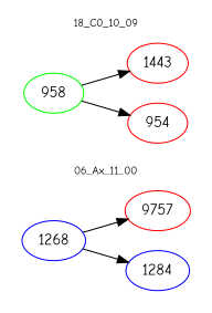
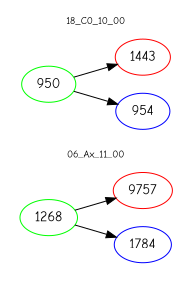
  digraph {
    fontname="Comic Neue"
    rankdir=LR
    node [color=green fontname="Comic Neue"]
    edge [color=black fontname="Comic Neue"]
-   n1 [color=blue label=1268]
-   n2 [color=blue label=1284]
+   n1 [label=1268]
+   n2 [color=blue label=1784]
    n3 [color=red label=9757]
-   n4 [label=958]
-   n5 [color=red label=954]
+   n4 [label=950]
+   n5 [color=blue label=954]
    n6 [color=red label=1443]
    subgraph cluster_1 {
      color=white
      fontsize=10
      label="06_Ax_11_00"
      n1
      n2
      n3
    }
    subgraph cluster_2 {
      color=white
      fontsize=10
-     label="18_C0_10_09"
+     label="18_C0_10_00"
      n4
      n5
      n6
    }
    n1 -> n2
    n1 -> n3
    n4 -> n5
    n4 -> n6
  }
